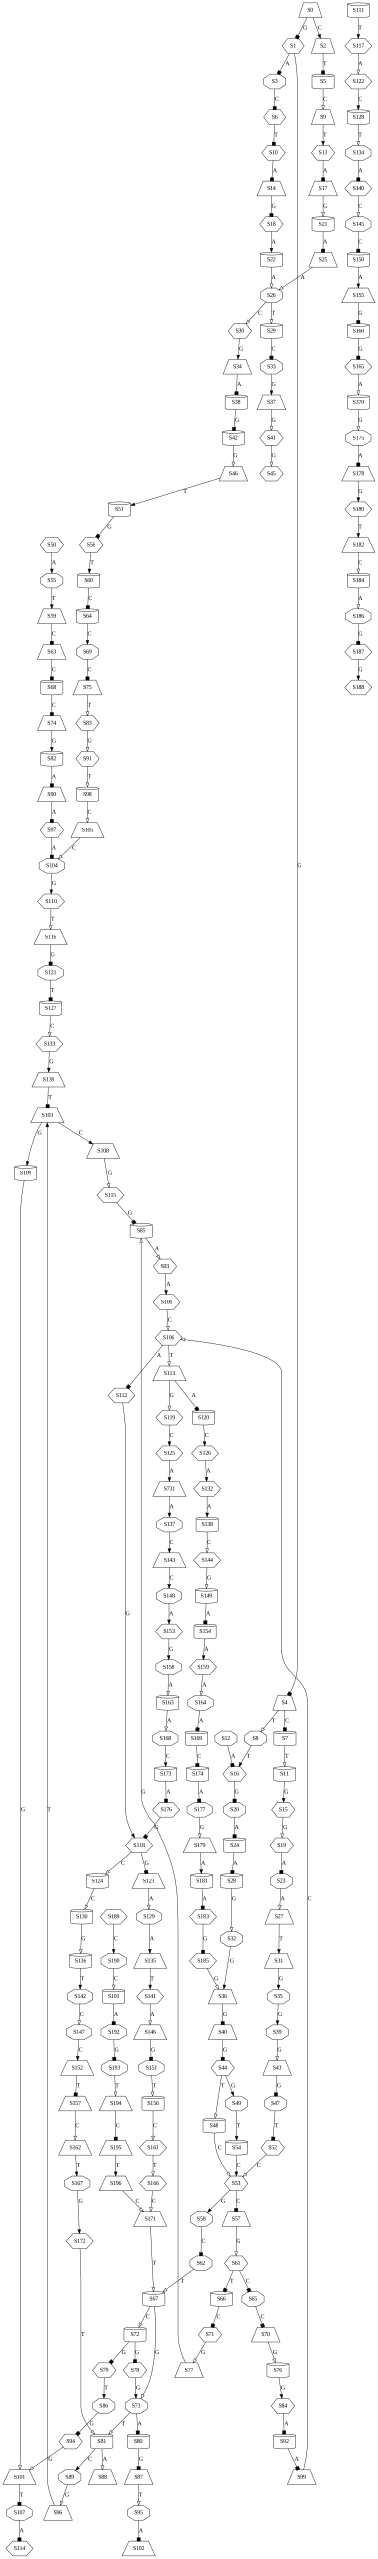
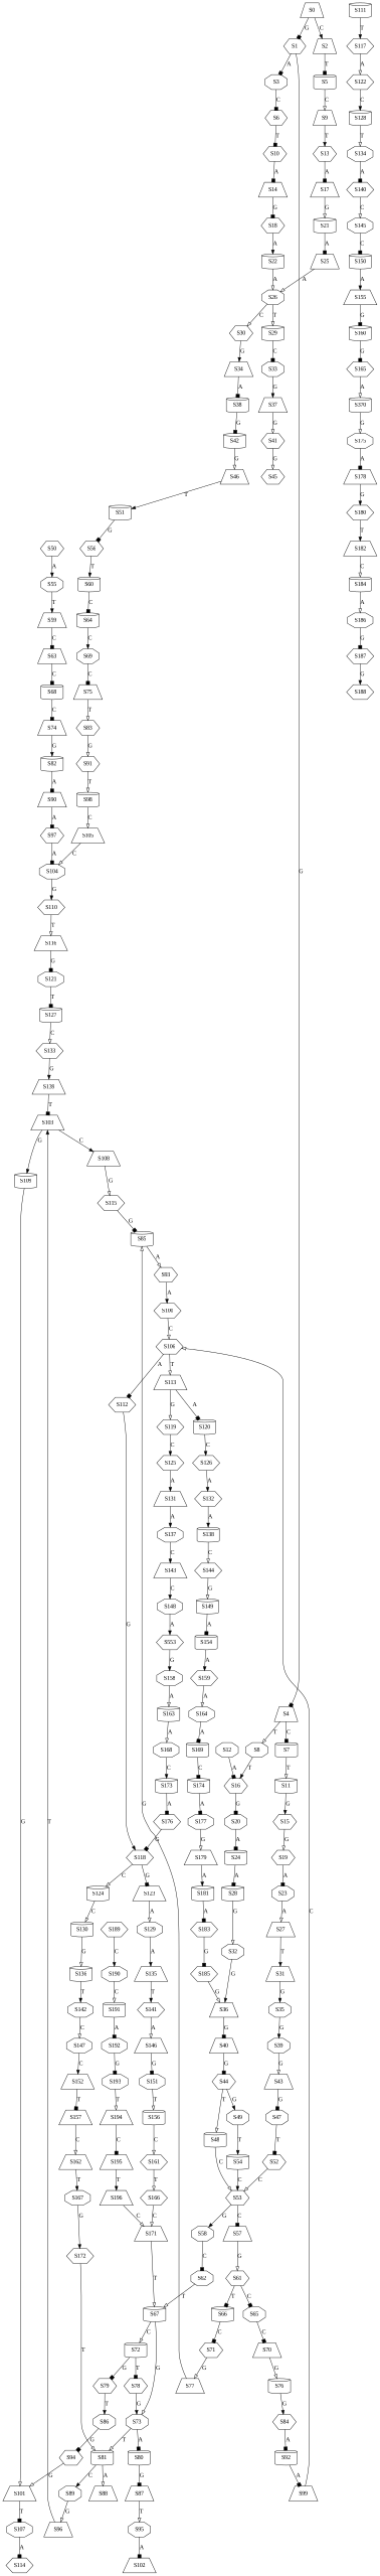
  strict digraph {
    fontname="Liberation Serif"
    node [fontname="Liberation Serif" shape=hexagon]
    edge [arrowhead=box fontname="Liberation Serif"]
    S0 [shape=trapezium]
    S1
    S2 [shape=trapezium]
    S3 [shape=octagon]
    S4 [shape=trapezium]
    S5 [shape=cylinder]
    S6
    S7 [shape=cylinder]
    S8 [shape=octagon]
    S9 [shape=trapezium]
    S10
    S11 [shape=cylinder]
    S16
    S13
    S14 [shape=trapezium]
    S15
    S12 [shape=octagon]
    S17 [shape=trapezium]
    S18
    S19
    S20 [shape=octagon]
    S21 [shape=cylinder]
    S22 [shape=cylinder]
    S23 [shape=octagon]
    S24 [shape=cylinder]
    S25 [shape=trapezium]
    S26 [shape=octagon]
    S27 [shape=trapezium]
    S28 [shape=cylinder]
    S29 [shape=cylinder]
    S30
    S31 [shape=trapezium]
    S32 [shape=octagon]
    S33 [shape=octagon]
    S34 [shape=trapezium]
    S35 [shape=octagon]
    S36 [shape=trapezium]
    S37 [shape=trapezium]
    S38 [shape=cylinder]
    S39 [shape=octagon]
    S40 [shape=trapezium]
    S41
    S42 [shape=cylinder]
    S43 [shape=trapezium]
    S44
    S45
    S46 [shape=trapezium]
    S47 [shape=octagon]
    S48 [shape=cylinder]
    S49 [shape=octagon]
    S51 [shape=cylinder]
    S52
    S53
    S54 [shape=cylinder]
    S55 [shape=octagon]
    S50
    S56
    S57 [shape=trapezium]
    S58 [shape=octagon]
    S59 [shape=trapezium]
    S60 [shape=cylinder]
    S61
    S62 [shape=octagon]
    S63 [shape=trapezium]
    S64 [shape=cylinder]
    S65 [shape=octagon]
    S66 [shape=cylinder]
    S67 [shape=cylinder]
    S68 [shape=cylinder]
    S69 [shape=octagon]
    S70 [shape=trapezium]
    S71
    S72 [shape=cylinder]
    S73 [shape=octagon]
    S74 [shape=trapezium]
    S75 [shape=trapezium]
    S76 [shape=cylinder]
    S77 [shape=trapezium]
    S78
    S79
    S80 [shape=cylinder]
    S81 [shape=cylinder]
    S82 [shape=cylinder]
    S83
    S84
    S85 [shape=cylinder]
    S86 [shape=octagon]
    S87 [shape=trapezium]
    S88 [shape=trapezium]
    S89 [shape=octagon]
    S90 [shape=trapezium]
    S91
    S92 [shape=cylinder]
    S93
    S94
    S95 [shape=octagon]
    S96 [shape=trapezium]
    S97
    S98 [shape=cylinder]
    S99 [shape=trapezium]
    S100
    S101 [shape=trapezium]
    S102 [shape=trapezium]
    S103 [shape=trapezium]
    S104 [shape=octagon]
    S105 [shape=trapezium]
    S106
    S107 [shape=octagon]
    S108 [shape=trapezium]
    S109 [shape=cylinder]
    S110
    S112
    S113 [shape=trapezium]
    S114
    S115
    S116 [shape=trapezium]
    S111 [shape=cylinder]
    S117
    S118
    S119
    S120 [shape=cylinder]
    S121 [shape=octagon]
    S122
    S123 [shape=trapezium]
    S124 [shape=cylinder]
    S125
    S126
    S127 [shape=cylinder]
    S128 [shape=cylinder]
    S129 [shape=octagon]
    S130 [shape=cylinder]
-   S131 [shape=trapezium label=S731]
+   S131 [shape=trapezium]
    S132
    S133
    S134 [shape=octagon]
    S135 [shape=trapezium]
    S136 [shape=cylinder]
    S137 [shape=octagon]
    S138 [shape=cylinder]
    S139 [shape=trapezium]
    S140
    S141
    S142 [shape=octagon]
    S143 [shape=trapezium]
    S144
    S145 [shape=octagon]
    S146 [shape=trapezium]
    S147 [shape=octagon]
    S148 [shape=octagon]
    S149 [shape=cylinder]
    S150 [shape=cylinder]
    S151 [shape=octagon]
    S152 [shape=trapezium]
-   S153
+   S153 [label=S553]
    S154 [shape=cylinder]
    S155 [shape=trapezium]
    S156 [shape=cylinder]
    S157 [shape=trapezium]
    S158 [shape=octagon]
    S159
    S160 [shape=cylinder]
    S161
    S162 [shape=trapezium]
    S163 [shape=cylinder]
    S164 [shape=octagon]
    S165
    S166
    S167 [shape=octagon]
    S168 [shape=octagon]
    S169 [shape=cylinder]
    n171 [label=S370 shape=cylinder]
    S171 [shape=trapezium]
    S172
    S173 [shape=cylinder]
    S174 [shape=cylinder]
    S175 [shape=octagon]
    S176
    S177 [shape=octagon]
    S178 [shape=trapezium]
    S179 [shape=trapezium]
    S180
    S181 [shape=cylinder]
    S182 [shape=trapezium]
    S183
    S184 [shape=cylinder]
    S185
    S186 [shape=octagon]
    S187
    S188
    S190 [shape=octagon]
    S189
    S191 [shape=cylinder]
    S192 [shape=octagon]
    S193 [shape=octagon]
    S194 [shape=trapezium]
    S195 [shape=trapezium]
    S196 [shape=trapezium]
    S0 -> S1 [label=G]
    S0 -> S2 [arrowhead=normal label=C]
    S1 -> S3 [label=A]
    S1 -> S4 [label=G]
    S2 -> S5 [label=T]
    S3 -> S6 [label=C]
    S4 -> S7 [label=C]
    S4 -> S8 [arrowhead=onormal label=T]
    S5 -> S9 [arrowhead=onormal label=C]
    S6 -> S10 [label=T]
    S7 -> S11 [arrowhead=onormal label=T]
    S8 -> S16 [arrowhead=normal label=T]
    S9 -> S13 [arrowhead=normal label=T]
    S10 -> S14 [label=A]
    S11 -> S15 [arrowhead=normal label=G]
    S16 -> S20 [label=G]
    S13 -> S17 [label=A]
    S14 -> S18 [label=G]
    S15 -> S19 [arrowhead=onormal label=G]
    S12 -> S16 [label=A]
    S17 -> S21 [arrowhead=onormal label=G]
    S18 -> S22 [arrowhead=normal label=A]
    S19 -> S23 [label=A]
    S20 -> S24 [label=A]
    S21 -> S25 [label=A]
    S22 -> S26 [arrowhead=onormal label=A]
    S23 -> S27 [arrowhead=onormal label=A]
    S24 -> S28 [label=A]
    S25 -> S26 [arrowhead=onormal label=A]
    S26 -> S29 [arrowhead=onormal label=T]
    S26 -> S30 [arrowhead=onormal label=C]
    S27 -> S31 [arrowhead=normal label=T]
    S28 -> S32 [arrowhead=onormal label=G]
    S29 -> S33 [label=C]
    S30 -> S34 [arrowhead=normal label=G]
    S31 -> S35 [arrowhead=normal label=G]
    S32 -> S36 [arrowhead=normal label=G]
    S33 -> S37 [arrowhead=normal label=G]
    S34 -> S38 [label=A]
    S35 -> S39 [arrowhead=normal label=G]
    S36 -> S40 [label=G]
    S37 -> S41 [arrowhead=onormal label=G]
    S38 -> S42 [label=G]
    S39 -> S43 [arrowhead=onormal label=G]
    S40 -> S44 [label=G]
    S41 -> S45 [arrowhead=onormal label=G]
    S42 -> S46 [arrowhead=onormal label=G]
    S43 -> S47 [label=G]
    S44 -> S48 [arrowhead=onormal label=T]
    S44 -> S49 [arrowhead=normal label=G]
    S46 -> S51 [arrowhead=normal label=T]
    S47 -> S52 [label=T]
    S48 -> S53 [arrowhead=onormal label=C]
    S49 -> S54 [arrowhead=normal label=T]
    S51 -> S56 [label=G]
    S52 -> S53 [arrowhead=onormal label=C]
    S53 -> S57 [label=C]
    S53 -> S58 [arrowhead=normal label=G]
    S54 -> S53 [arrowhead=normal label=C]
    S55 -> S59 [arrowhead=normal label=T]
    S50 -> S55 [arrowhead=normal label=A]
    S56 -> S60 [arrowhead=normal label=T]
    S57 -> S61 [arrowhead=onormal label=G]
    S58 -> S62 [label=C]
    S59 -> S63 [label=C]
    S60 -> S64 [label=C]
    S61 -> S65 [label=C]
    S61 -> S66 [label=T]
    S62 -> S67 [arrowhead=onormal label=T]
    S63 -> S68 [label=C]
    S64 -> S69 [arrowhead=normal label=C]
    S65 -> S70 [label=C]
    S66 -> S71 [label=C]
    S67 -> S72 [arrowhead=onormal label=C]
    S67 -> S73 [arrowhead=onormal label=G]
    S68 -> S74 [label=C]
    S69 -> S75 [label=C]
    S70 -> S76 [arrowhead=onormal label=G]
    S71 -> S77 [arrowhead=onormal label=G]
-   S72 -> S78 [label=G]
+   S72 -> S78 [label=T]
    S72 -> S79 [label=G]
    S73 -> S80 [label=A]
    S73 -> S81 [arrowhead=onormal label=T]
    S74 -> S82 [arrowhead=normal label=G]
    S75 -> S83 [arrowhead=onormal label=T]
    S76 -> S84 [arrowhead=normal label=G]
    S77 -> S85 [arrowhead=onormal label=G]
    S78 -> S73 [arrowhead=normal label=G]
    S79 -> S86 [arrowhead=normal label=T]
    S80 -> S87 [label=G]
    S81 -> S88 [arrowhead=onormal label=A]
    S81 -> S89 [arrowhead=normal label=C]
    S82 -> S90 [label=A]
    S83 -> S91 [arrowhead=onormal label=G]
    S84 -> S92 [label=A]
    S85 -> S93 [arrowhead=onormal label=A]
    S86 -> S94 [label=G]
    S87 -> S95 [arrowhead=onormal label=T]
    S89 -> S96 [arrowhead=onormal label=G]
    S90 -> S97 [label=A]
    S91 -> S98 [arrowhead=onormal label=T]
    S92 -> S99 [label=A]
    S93 -> S100 [arrowhead=normal label=A]
    S94 -> S101 [arrowhead=onormal label=G]
    S95 -> S102 [label=A]
    S96 -> S103 [arrowhead=normal label=T]
    S97 -> S104 [label=A]
    S98 -> S105 [arrowhead=onormal label=C]
    S99 -> S106 [arrowhead=onormal label=C]
    S100 -> S106 [arrowhead=onormal label=C]
    S101 -> S107 [label=T]
    S103 -> S108 [arrowhead=normal label=C]
    S103 -> S109 [arrowhead=normal label=G]
    S104 -> S110 [arrowhead=normal label=G]
    S105 -> S104 [arrowhead=onormal label=C]
    S106 -> S112 [label=A]
    S106 -> S113 [arrowhead=onormal label=T]
    S107 -> S114 [label=A]
    S108 -> S115 [arrowhead=onormal label=G]
    S109 -> S101 [arrowhead=onormal label=G]
    S110 -> S116 [arrowhead=onormal label=T]
    S112 -> S118 [arrowhead=normal label=G]
    S113 -> S119 [arrowhead=onormal label=G]
    S113 -> S120 [label=A]
    S115 -> S85 [label=G]
    S116 -> S121 [label=G]
    S111 -> S117 [arrowhead=normal label=T]
    S117 -> S122 [arrowhead=onormal label=A]
    S118 -> S123 [label=G]
    S118 -> S124 [arrowhead=onormal label=C]
    S119 -> S125 [arrowhead=normal label=C]
    S120 -> S126 [arrowhead=normal label=C]
    S121 -> S127 [label=T]
    S122 -> S128 [arrowhead=normal label=C]
    S123 -> S129 [arrowhead=onormal label=A]
    S124 -> S130 [arrowhead=onormal label=C]
    S125 -> S131 [arrowhead=normal label=A]
    S126 -> S132 [arrowhead=normal label=A]
    S127 -> S133 [arrowhead=onormal label=C]
    S128 -> S134 [arrowhead=onormal label=T]
    S129 -> S135 [arrowhead=normal label=A]
    S130 -> S136 [arrowhead=onormal label=G]
    S131 -> S137 [arrowhead=normal label=A]
    S132 -> S138 [arrowhead=normal label=A]
    S133 -> S139 [arrowhead=normal label=G]
    S134 -> S140 [label=A]
    S135 -> S141 [arrowhead=normal label=T]
    S136 -> S142 [arrowhead=normal label=T]
    S137 -> S143 [arrowhead=normal label=C]
    S138 -> S144 [arrowhead=onormal label=C]
    S139 -> S103 [label=T]
    S140 -> S145 [arrowhead=onormal label=C]
    S141 -> S146 [arrowhead=onormal label=A]
    S142 -> S147 [arrowhead=onormal label=C]
    S143 -> S148 [arrowhead=normal label=C]
    S144 -> S149 [arrowhead=onormal label=G]
    S145 -> S150 [label=C]
    S146 -> S151 [label=G]
    S147 -> S152 [arrowhead=normal label=C]
    S148 -> S153 [arrowhead=normal label=A]
    S149 -> S154 [label=A]
    S150 -> S155 [arrowhead=normal label=A]
    S151 -> S156 [arrowhead=onormal label=T]
    S152 -> S157 [label=T]
    S153 -> S158 [arrowhead=normal label=G]
    S154 -> S159 [arrowhead=normal label=A]
    S155 -> S160 [label=G]
    S156 -> S161 [arrowhead=onormal label=C]
    S157 -> S162 [arrowhead=onormal label=C]
    S158 -> S163 [arrowhead=onormal label=A]
    S159 -> S164 [arrowhead=onormal label=A]
    S160 -> S165 [label=G]
    S161 -> S166 [arrowhead=onormal label=T]
    S162 -> S167 [arrowhead=normal label=T]
    S163 -> S168 [arrowhead=onormal label=A]
    S164 -> S169 [label=A]
    S165 -> n171 [arrowhead=onormal label=A]
    S166 -> S171 [arrowhead=onormal label=C]
    S167 -> S172 [arrowhead=normal label=G]
    S168 -> S173 [arrowhead=normal label=C]
    S169 -> S174 [label=C]
    n171 -> S175 [arrowhead=onormal label=G]
    S171 -> S67 [arrowhead=onormal label=T]
    S172 -> S81 [arrowhead=onormal label=T]
    S173 -> S176 [label=A]
    S174 -> S177 [label=A]
    S175 -> S178 [label=A]
    S176 -> S118 [label=G]
    S177 -> S179 [arrowhead=onormal label=G]
    S178 -> S180 [arrowhead=normal label=G]
    S179 -> S181 [arrowhead=normal label=A]
    S180 -> S182 [arrowhead=normal label=T]
    S181 -> S183 [label=A]
    S182 -> S184 [arrowhead=onormal label=C]
    S183 -> S185 [label=G]
    S184 -> S186 [arrowhead=onormal label=A]
    S185 -> S36 [arrowhead=onormal label=G]
    S186 -> S187 [label=G]
    S187 -> S188 [arrowhead=normal label=G]
    S190 -> S191 [arrowhead=onormal label=C]
    S189 -> S190 [arrowhead=normal label=C]
    S191 -> S192 [label=A]
    S192 -> S193 [label=G]
    S193 -> S194 [arrowhead=onormal label=T]
    S194 -> S195 [label=C]
    S195 -> S196 [arrowhead=normal label=T]
    S196 -> S171 [arrowhead=onormal label=C]
  }
